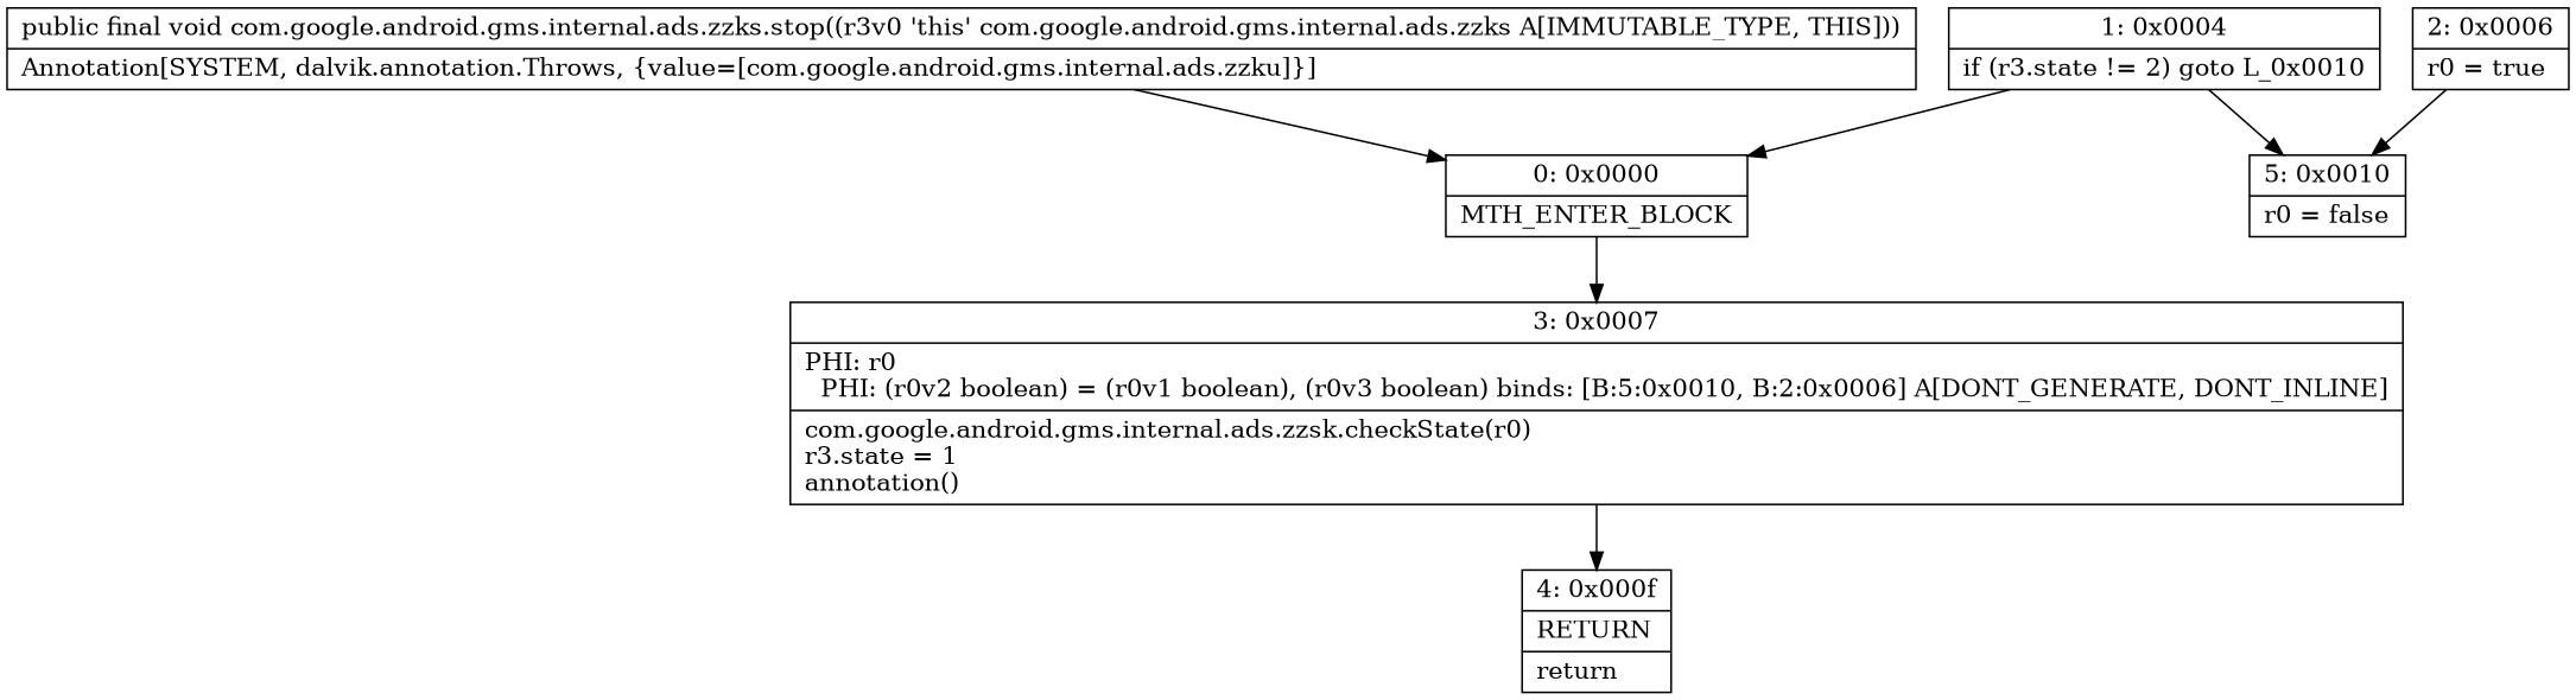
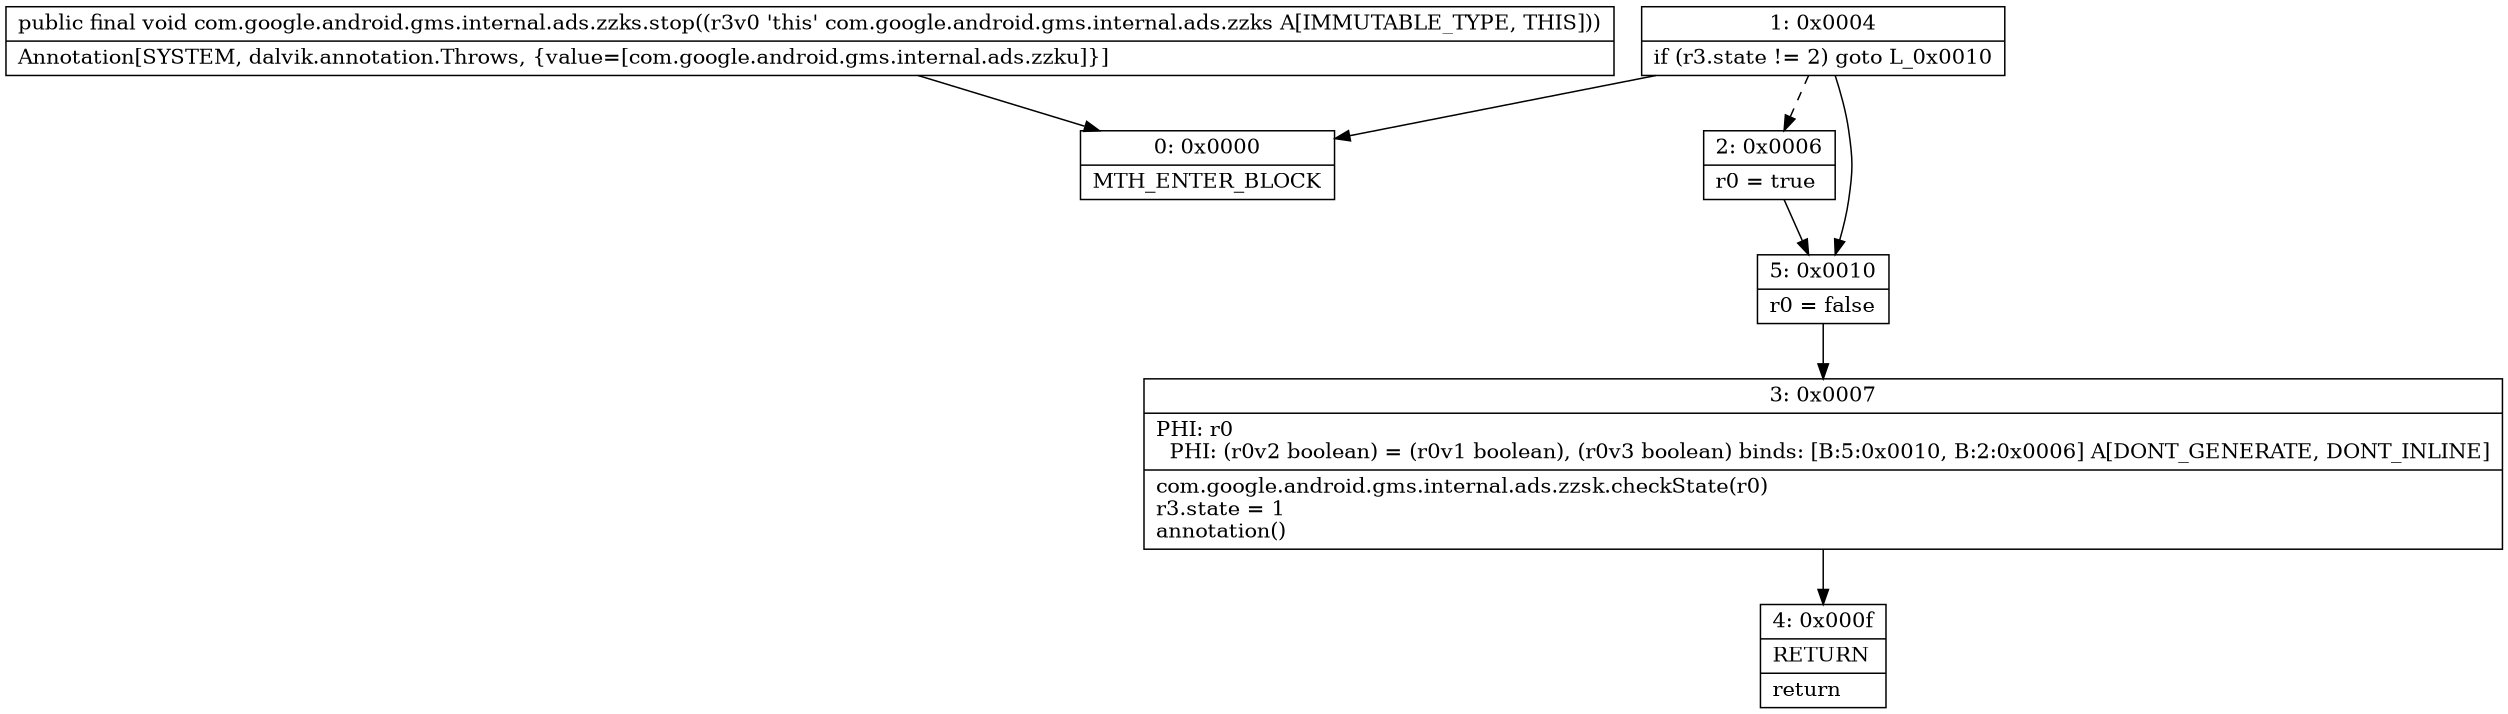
  digraph {
    node [shape=record]
    n1 [label="{0\:\ 0x0000|MTH_ENTER_BLOCK\l}"]
    n2 [label="{1\:\ 0x0004|if (r3.state != 2) goto L_0x0010\l}"]
    n3 [label="{2\:\ 0x0006|r0 = true\l}"]
    n4 [label="{5\:\ 0x0010|r0 = false\l}"]
    n5 [label="{3\:\ 0x0007|PHI: r0 \l  PHI: (r0v2 boolean) = (r0v1 boolean), (r0v3 boolean) binds: [B:5:0x0010, B:2:0x0006] A[DONT_GENERATE, DONT_INLINE]\l|com.google.android.gms.internal.ads.zzsk.checkState(r0)\lr3.state = 1\lannotation()\l}"]
    n6 [label="{4\:\ 0x000f|RETURN\l|return\l}"]
    n7 [label="{public final void com.google.android.gms.internal.ads.zzks.stop((r3v0 'this' com.google.android.gms.internal.ads.zzks A[IMMUTABLE_TYPE, THIS]))  | Annotation[SYSTEM, dalvik.annotation.Throws, \{value=[com.google.android.gms.internal.ads.zzku]\}]\l}"]
    n2 -> n1
+   n2 -> n3 [style=dashed]
    n2 -> n4
    n3 -> n4
-   n1 -> n5
+   n4 -> n5
    n5 -> n6
    n7 -> n1
  }
